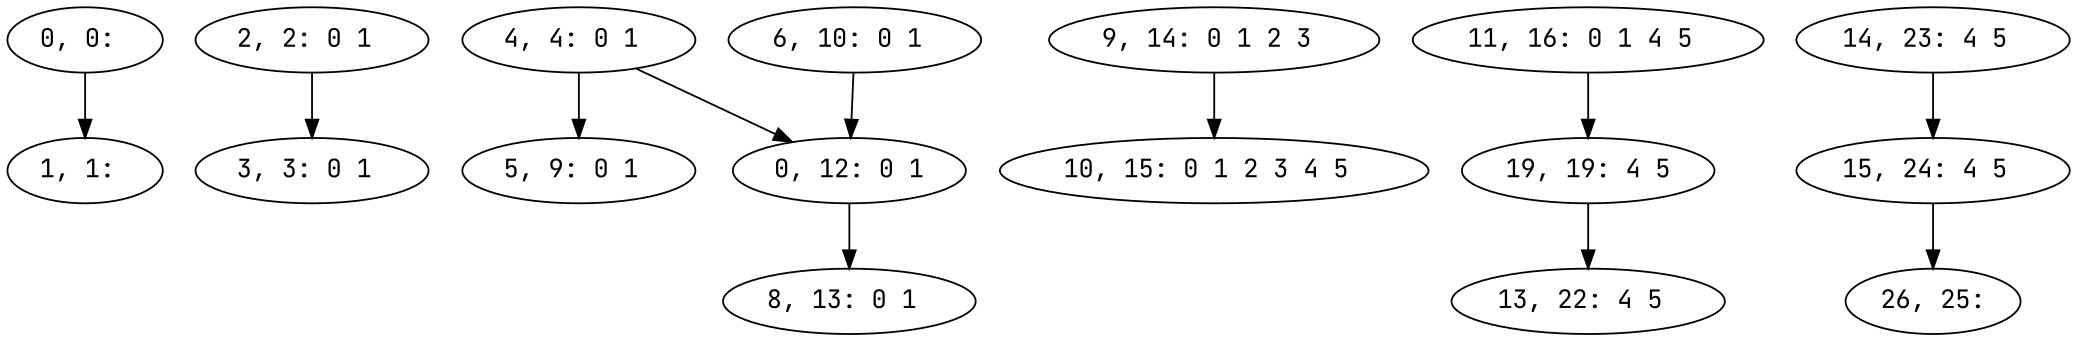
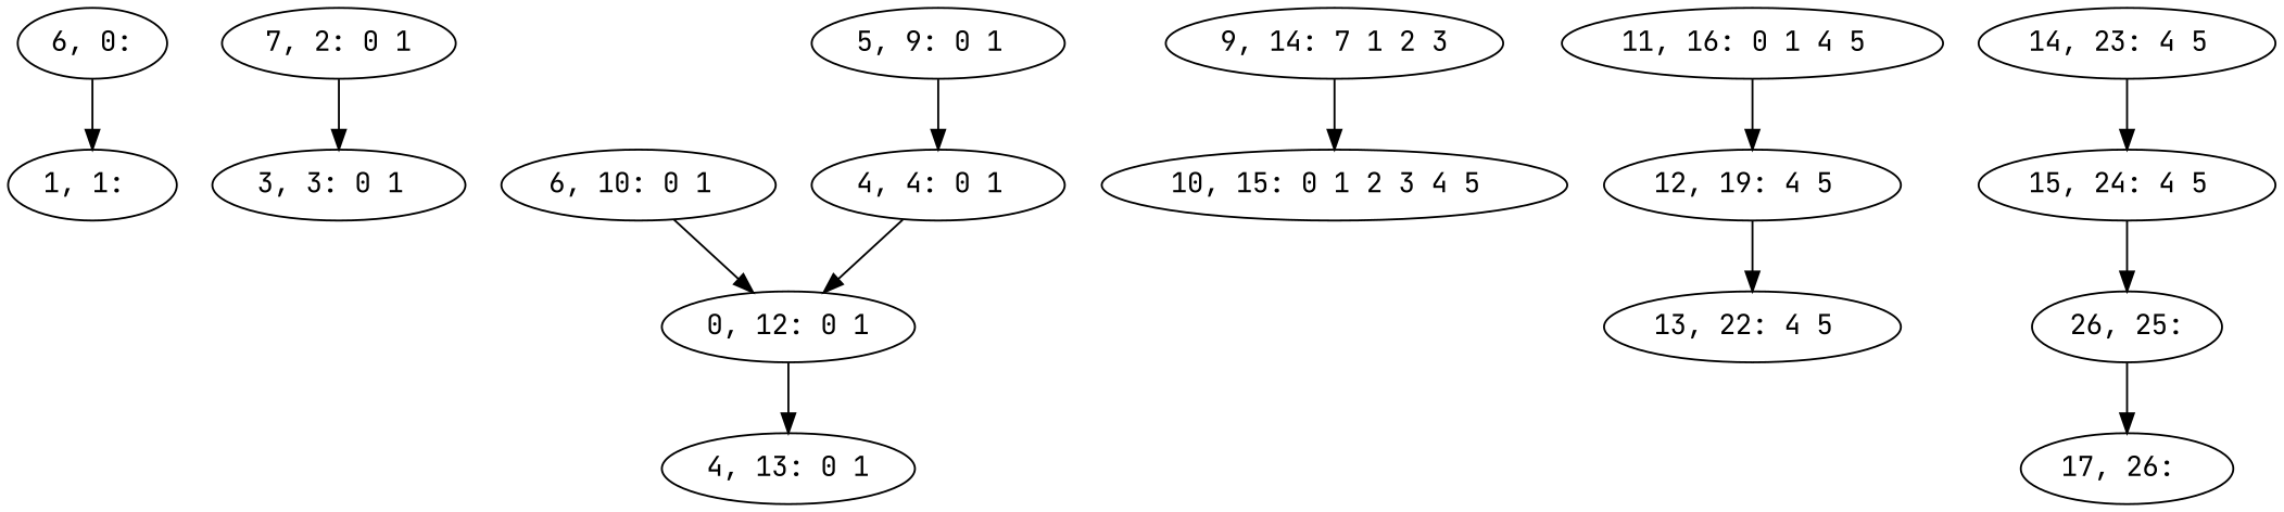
  digraph {
    fontname="JetBrains Mono"
    node [fontname="JetBrains Mono"]
    edge [fontname="JetBrains Mono"]
-   n1 [label="0, 0: "]
+   n1 [label="6, 0:"]
    n2 [label="1, 1: "]
-   n3 [label="2, 2: 0 1 "]
+   n3 [label="7, 2: 0 1"]
    n4 [label="3, 3: 0 1 "]
    n5 [label="4, 4: 0 1 "]
    n6 [label="5, 9: 0 1 "]
    n7 [label="0, 12: 0 1"]
-   n8 [label="8, 13: 0 1 "]
+   n8 [label="4, 13: 0 1"]
    n9 [label="6, 10: 0 1 "]
-   n10 [label="9, 14: 0 1 2 3 "]
+   n10 [label="9, 14: 7 1 2 3"]
    n11 [label="10, 15: 0 1 2 3 4 5 "]
    n12 [label="11, 16: 0 1 4 5 "]
-   n13 [label="19, 19: 4 5"]
+   n13 [label="12, 19: 4 5 "]
    n14 [label="13, 22: 4 5 "]
    n15 [label="14, 23: 4 5 "]
    n16 [label="15, 24: 4 5 "]
    n17 [label="26, 25:"]
+   n18 [label="17, 26: "]
    n1 -> n2
    n3 -> n4
-   n5 -> n6
+   n6 -> n5
    n5 -> n7
    n7 -> n8
    n9 -> n7
    n10 -> n11
    n12 -> n13
    n13 -> n14
    n15 -> n16
    n16 -> n17
+   n17 -> n18
  }
